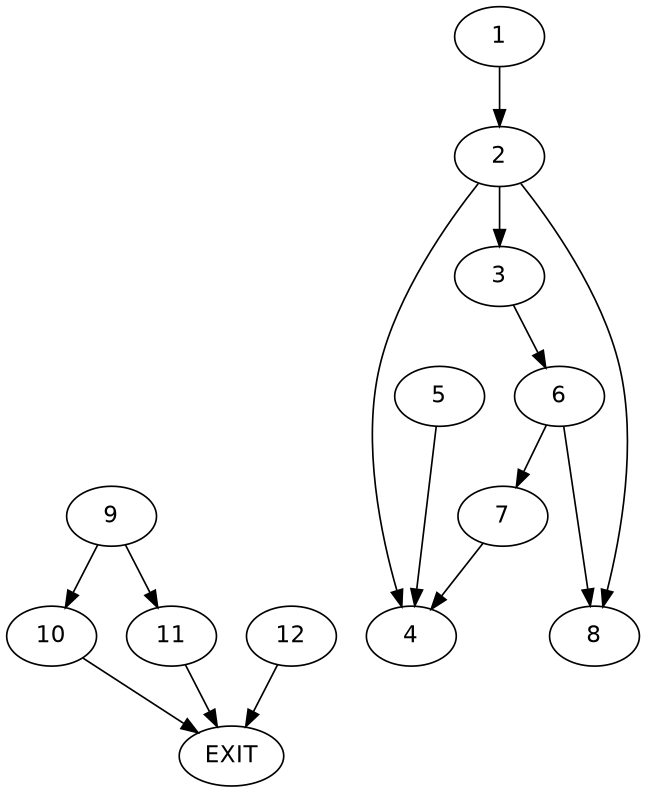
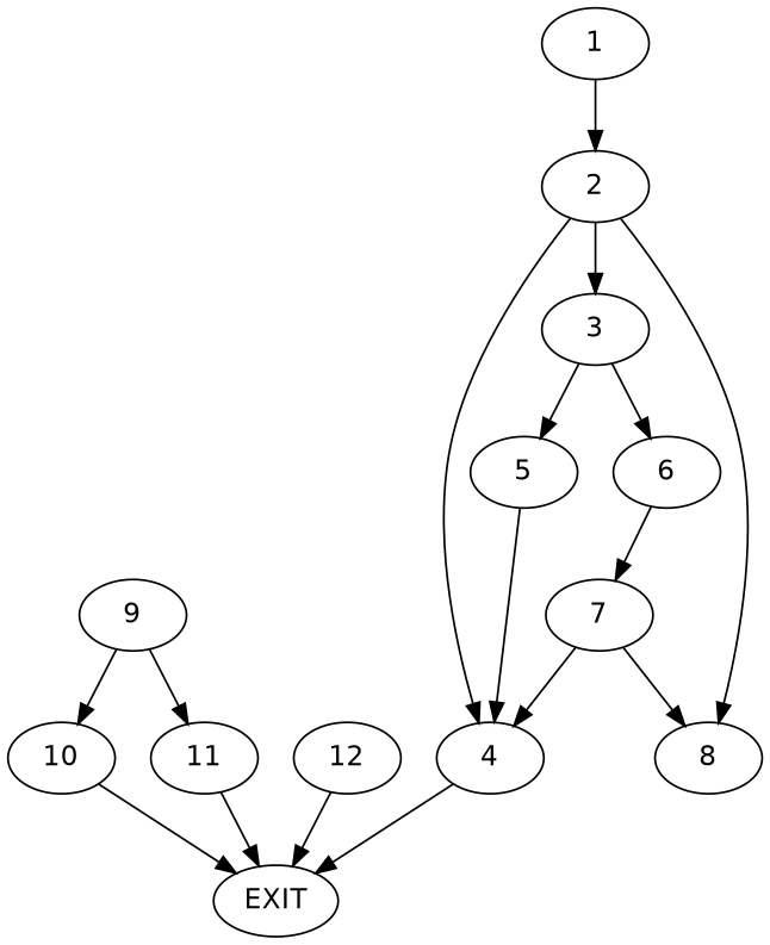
  digraph {
    fontname="DejaVu Sans"
    node [fontname="DejaVu Sans"]
    edge [fontname="DejaVu Sans"]
    1
    2
    9
    10
    11
    n6 [label=EXIT]
    12
    3
    4
    8
    5
    6
    7
    1 -> 2
    2 -> 3
    2 -> 4
    2 -> 8
    9 -> 10
    9 -> 11
    10 -> n6
    11 -> n6
    12 -> n6
+   3 -> 5
    3 -> 6
+   4 -> n6
    5 -> 4
-   6 -> 8
+   7 -> 8
    6 -> 7
    7 -> 4
  }
